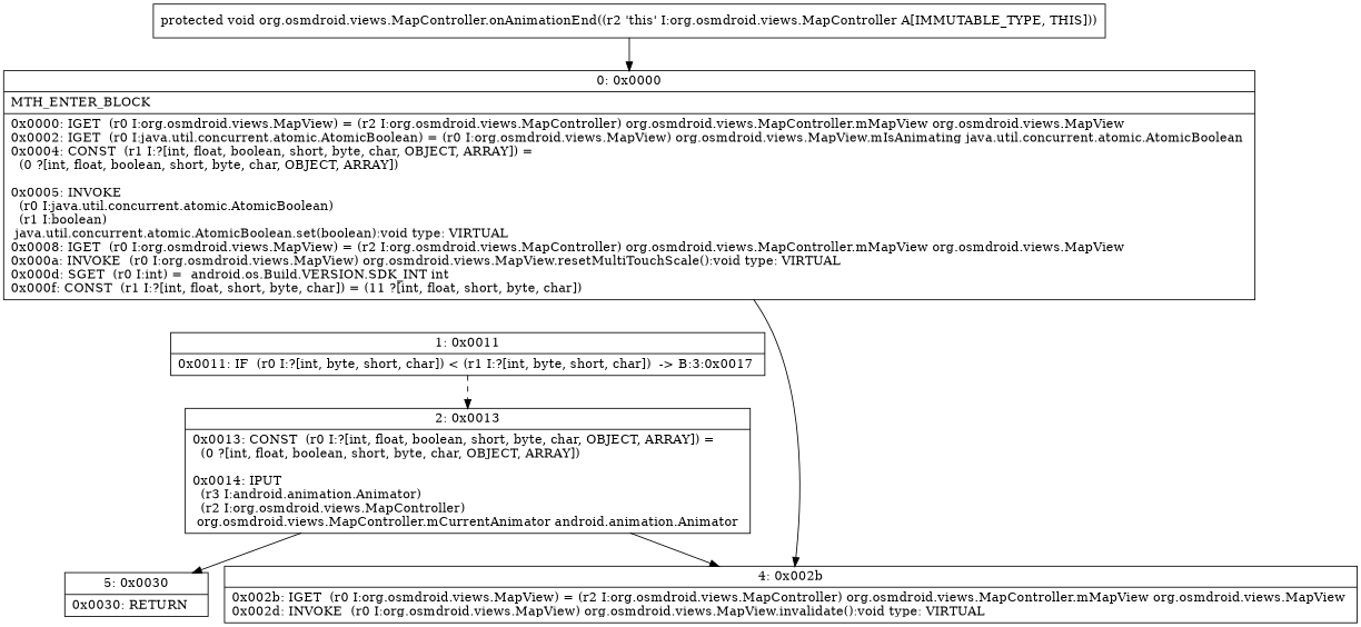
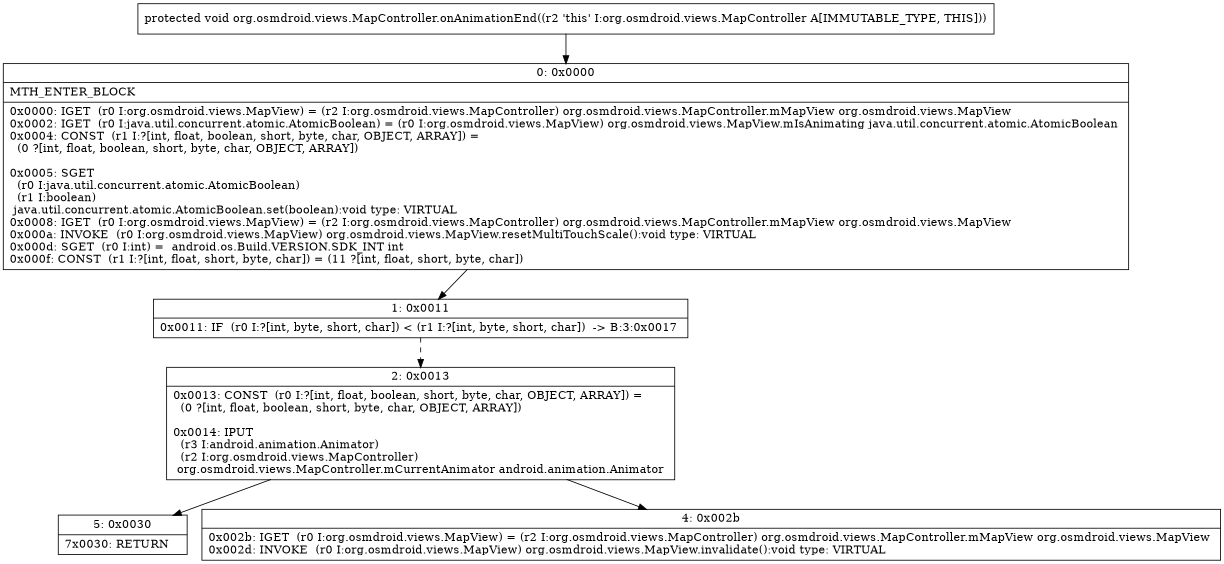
  digraph {
    node [shape=record]
-   n1 [label="{0\:\ 0x0000|MTH_ENTER_BLOCK\l|0x0000: IGET  (r0 I:org.osmdroid.views.MapView) = (r2 I:org.osmdroid.views.MapController) org.osmdroid.views.MapController.mMapView org.osmdroid.views.MapView \l0x0002: IGET  (r0 I:java.util.concurrent.atomic.AtomicBoolean) = (r0 I:org.osmdroid.views.MapView) org.osmdroid.views.MapView.mIsAnimating java.util.concurrent.atomic.AtomicBoolean \l0x0004: CONST  (r1 I:?[int, float, boolean, short, byte, char, OBJECT, ARRAY]) = \l  (0 ?[int, float, boolean, short, byte, char, OBJECT, ARRAY])\l \l0x0005: INVOKE  \l  (r0 I:java.util.concurrent.atomic.AtomicBoolean)\l  (r1 I:boolean)\l java.util.concurrent.atomic.AtomicBoolean.set(boolean):void type: VIRTUAL \l0x0008: IGET  (r0 I:org.osmdroid.views.MapView) = (r2 I:org.osmdroid.views.MapController) org.osmdroid.views.MapController.mMapView org.osmdroid.views.MapView \l0x000a: INVOKE  (r0 I:org.osmdroid.views.MapView) org.osmdroid.views.MapView.resetMultiTouchScale():void type: VIRTUAL \l0x000d: SGET  (r0 I:int) =  android.os.Build.VERSION.SDK_INT int \l0x000f: CONST  (r1 I:?[int, float, short, byte, char]) = (11 ?[int, float, short, byte, char]) \l}"]
+   n1 [label="{0\:\ 0x0000|MTH_ENTER_BLOCK\l|0x0000: IGET  (r0 I:org.osmdroid.views.MapView) = (r2 I:org.osmdroid.views.MapController) org.osmdroid.views.MapController.mMapView org.osmdroid.views.MapView \l0x0002: IGET  (r0 I:java.util.concurrent.atomic.AtomicBoolean) = (r0 I:org.osmdroid.views.MapView) org.osmdroid.views.MapView.mIsAnimating java.util.concurrent.atomic.AtomicBoolean \l0x0004: CONST  (r1 I:?[int, float, boolean, short, byte, char, OBJECT, ARRAY]) = \l  (0 ?[int, float, boolean, short, byte, char, OBJECT, ARRAY])\l \l0x0005: SGET  \l  (r0 I:java.util.concurrent.atomic.AtomicBoolean)\l  (r1 I:boolean)\l java.util.concurrent.atomic.AtomicBoolean.set(boolean):void type: VIRTUAL \l0x0008: IGET  (r0 I:org.osmdroid.views.MapView) = (r2 I:org.osmdroid.views.MapController) org.osmdroid.views.MapController.mMapView org.osmdroid.views.MapView \l0x000a: INVOKE  (r0 I:org.osmdroid.views.MapView) org.osmdroid.views.MapView.resetMultiTouchScale():void type: VIRTUAL \l0x000d: SGET  (r0 I:int) =  android.os.Build.VERSION.SDK_INT int \l0x000f: CONST  (r1 I:?[int, float, short, byte, char]) = (11 ?[int, float, short, byte, char]) \l}"]
    n2 [label="{1\:\ 0x0011|0x0011: IF  (r0 I:?[int, byte, short, char]) \< (r1 I:?[int, byte, short, char])  \-\> B:3:0x0017 \l}"]
    n3 [label="{2\:\ 0x0013|0x0013: CONST  (r0 I:?[int, float, boolean, short, byte, char, OBJECT, ARRAY]) = \l  (0 ?[int, float, boolean, short, byte, char, OBJECT, ARRAY])\l \l0x0014: IPUT  \l  (r3 I:android.animation.Animator)\l  (r2 I:org.osmdroid.views.MapController)\l org.osmdroid.views.MapController.mCurrentAnimator android.animation.Animator \l}"]
    n4 [label="{4\:\ 0x002b|0x002b: IGET  (r0 I:org.osmdroid.views.MapView) = (r2 I:org.osmdroid.views.MapController) org.osmdroid.views.MapController.mMapView org.osmdroid.views.MapView \l0x002d: INVOKE  (r0 I:org.osmdroid.views.MapView) org.osmdroid.views.MapView.invalidate():void type: VIRTUAL \l}"]
-   n5 [label="{5\:\ 0x0030|0x0030: RETURN   \l}"]
+   n5 [label="{5\:\ 0x0030|7x0030: RETURN   \l}"]
    n6 [label="{protected void org.osmdroid.views.MapController.onAnimationEnd((r2 'this' I:org.osmdroid.views.MapController A[IMMUTABLE_TYPE, THIS])) }"]
-   n1 -> n4
+   n1 -> n2
    n2 -> n3 [style=dashed]
    n3 -> n4
    n3 -> n5
    n6 -> n1
  }
